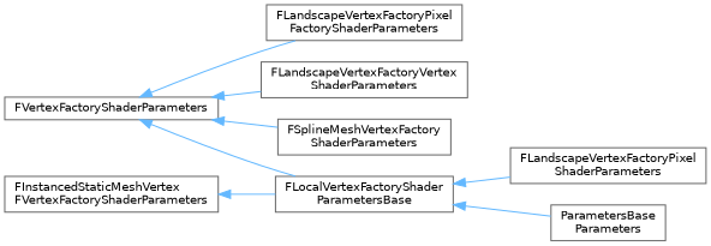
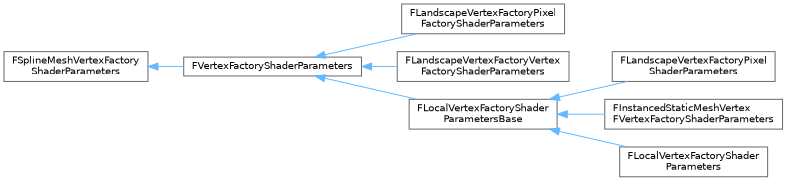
  digraph {
    rankdir=LR
    node [color=grey40 fillcolor=white fontname=Helvetica fontsize=10 shape=box style=filled]
    edge [color=steelblue1 dir=back fontname=Helvetica fontsize=10 labelfontname=Helvetica labelfontsize=10 style=solid]
    n1 [height=0.2 label=FVertexFactoryShaderParameters width=0.4]
    n2 [height=0.2 label="FLandscapeVertexFactoryPixel\lFactoryShaderParameters" width=0.4]
-   n3 [height=0.2 label="FLandscapeVertexFactoryVertex\lShaderParameters" width=0.4]
+   n3 [height=0.2 label="FLandscapeVertexFactoryVertex\lFactoryShaderParameters" width=0.4]
    n4 [height=0.2 label="FLocalVertexFactoryShader\lParametersBase" width=0.4]
    n5 [height=0.2 label="FSplineMeshVertexFactory\lShaderParameters" width=0.4]
    n6 [height=0.2 label="FLandscapeVertexFactoryPixel\lShaderParameters" width=0.4]
    n7 [height=0.2 label="FInstancedStaticMeshVertex\lFVertexFactoryShaderParameters" width=0.4]
-   n8 [height=0.2 label="ParametersBase\lParameters" width=0.4]
+   n8 [height=0.2 label="FLocalVertexFactoryShader\lParameters" width=0.4]
    n1 -> n2
    n1 -> n3
    n1 -> n4
-   n1 -> n5
+   n5 -> n1
    n4 -> n6
-   n7 -> n4
+   n4 -> n7
    n4 -> n8
  }
